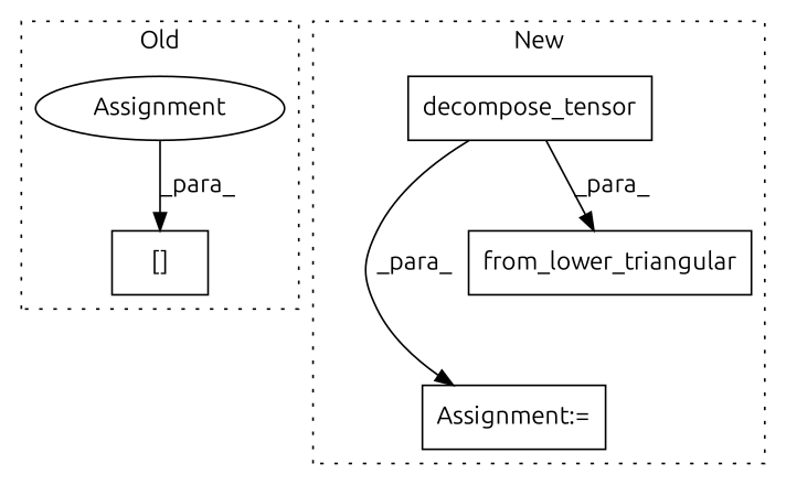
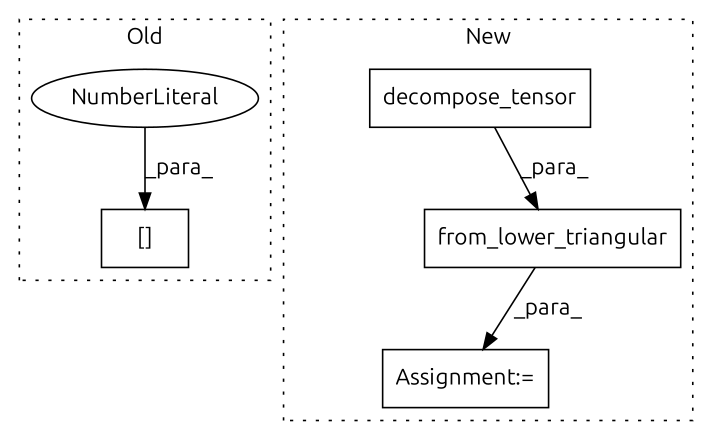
  digraph {
    fontname=Ubuntu
    node [a=32 fontname=Ubuntu shape=box]
    edge [fontname=Ubuntu]
    n1 [a=2 l="12,1" label="[]" s="11739,11752"]
-   n2 [a=34 l=1 label=Assignment s=11751 shape=ellipse]
+   n2 [a=34 l=1 label=NumberLiteral s=11751 shape=ellipse]
    n3 [l="17,1" label=decompose_tensor s="11926,11997"]
    n4 [a=7 l=2 label="Assignment:=" s=11924]
    n5 [l="22,1" label=from_lower_triangular s="11943,11996"]
    subgraph cluster_1 {
      label=Old
      style=dotted
      n1
      n2
    }
    subgraph cluster_2 {
      label=New
      style=dotted
      n3
      n4
      n5
    }
    n2 -> n1 [label=_para_]
-   n3 -> n4 [label=_para_]
+   n5 -> n4 [label=_para_]
    n3 -> n5 [label=_para_]
  }
